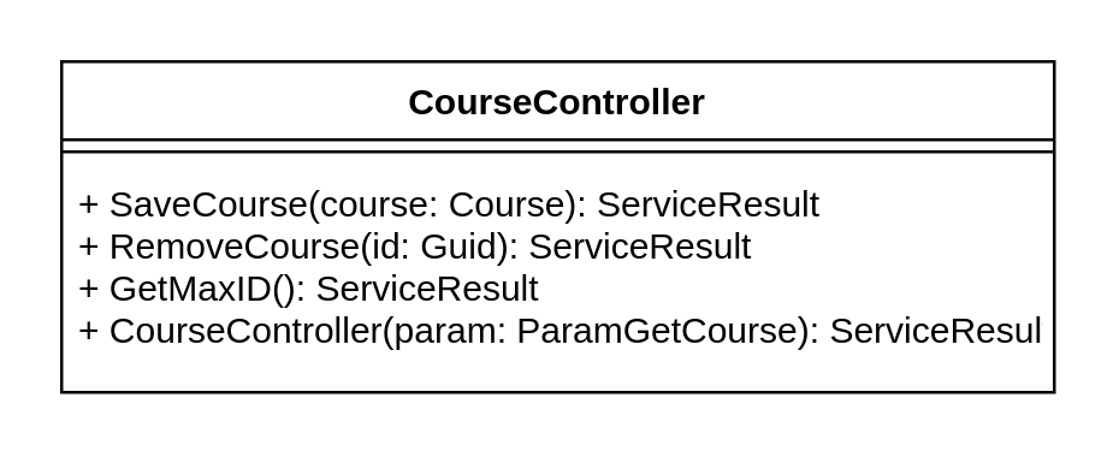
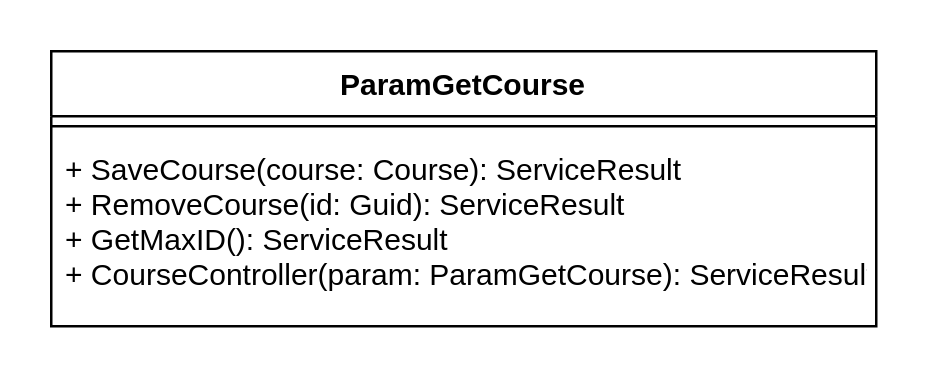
  <mxCell id="0" />
  <mxCell id="1" parent="0" />
- <mxCell id="2" value="CourseController" style="swimlane;fontStyle=1;align=center;verticalAlign=top;childLayout=stackLayout;horizontal=1;startSize=26;horizontalStack=0;resizeParent=1;resizeParentMax=0;resizeLast=0;collapsible=1;marginBottom=0;" vertex="1" parent="1"><mxGeometry x="20" y="20" width="330" height="110" as="geometry" /></mxCell>
+ <mxCell id="2" value="ParamGetCourse" style="swimlane;fontStyle=1;align=center;verticalAlign=top;childLayout=stackLayout;horizontal=1;startSize=26;horizontalStack=0;resizeParent=1;resizeParentMax=0;resizeLast=0;collapsible=1;marginBottom=0;" vertex="1" parent="1"><mxGeometry x="20" y="20" width="330" height="110" as="geometry" /></mxCell>
  <mxCell id="3" value="" style="line;strokeWidth=1;fillColor=none;align=left;verticalAlign=middle;spacingTop=-1;spacingLeft=3;spacingRight=3;rotatable=0;labelPosition=right;points=[];portConstraint=eastwest;strokeColor=inherit;" vertex="1" parent="2"><mxGeometry y="26" width="330" height="8" as="geometry" /></mxCell>
  <mxCell id="4" value="+ SaveCourse(course: Course): ServiceResult&#10;+ RemoveCourse(id: Guid): ServiceResult&#10;+ GetMaxID(): ServiceResult&#10;+ CourseController(param: ParamGetCourse): ServiceResult" style="text;strokeColor=none;fillColor=none;align=left;verticalAlign=top;spacingLeft=4;spacingRight=4;overflow=hidden;rotatable=0;points=[[0,0.5],[1,0.5]];portConstraint=eastwest;" vertex="1" parent="2"><mxGeometry y="34" width="330" height="76" as="geometry" /></mxCell>
